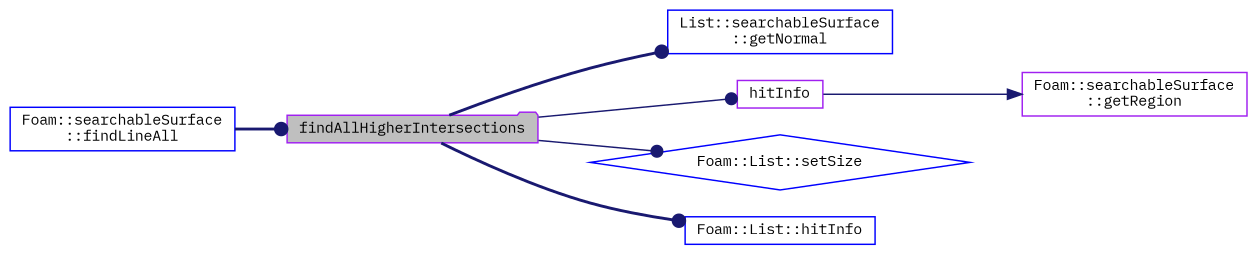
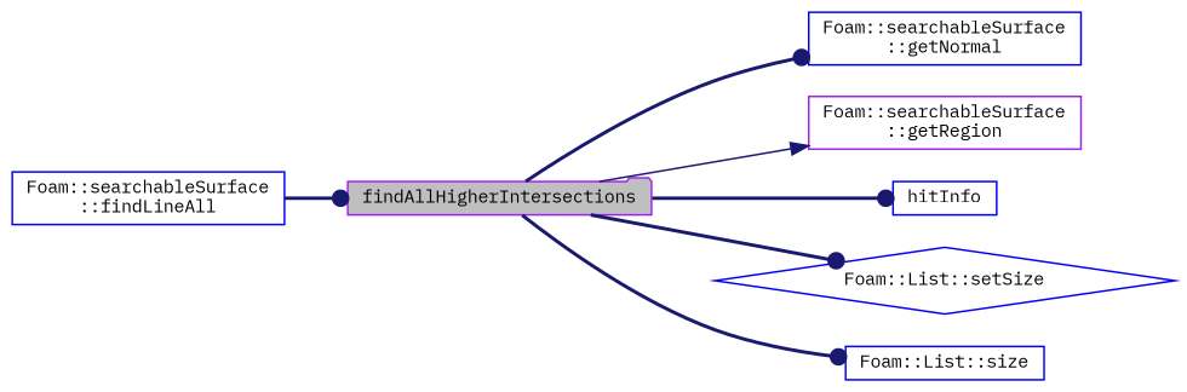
  digraph {
    fontname="IBM Plex Mono"
    rankdir=LR
    node [color=blue fontname="IBM Plex Mono" fontsize=10 shape=box]
    edge [arrowhead=dot color=midnightblue fontname="IBM Plex Mono" fontsize=10 labelfontname=FreeSans labelfontsize=10 style=bold]
    n1 [color=purple fillcolor=grey75 fontcolor=black height=0.2 label=findAllHigherIntersections shape=folder style=filled width=0.4]
-   n2 [height=0.2 label="List::searchableSurface\l::getNormal" width=0.4]
+   n2 [height=0.2 label="Foam::searchableSurface\l::getNormal" width=0.4]
    n3 [color=purple height=0.2 label="Foam::searchableSurface\l::getRegion" width=0.4]
-   n4 [color=purple height=0.2 label=hitInfo width=0.4]
+   n4 [height=0.2 label=hitInfo width=0.4]
    n5 [height=0.2 label="Foam::List::setSize" shape=diamond width=0.4]
-   n6 [height=0.2 label="Foam::List::hitInfo" width=0.4]
+   n6 [height=0.2 label="Foam::List::size" width=0.4]
    n7 [height=0.2 label="Foam::searchableSurface\l::findLineAll" width=0.4]
    n1 -> n2
-   n4 -> n3 [arrowhead=normal style=solid]
-   n1 -> n4 [style=solid]
-   n1 -> n5 [style=solid]
+   n1 -> n3 [arrowhead=normal style=solid]
+   n1 -> n4
+   n1 -> n5
    n1 -> n6
    n7 -> n1
  }
